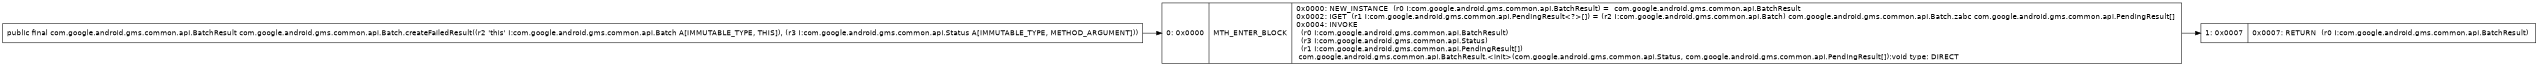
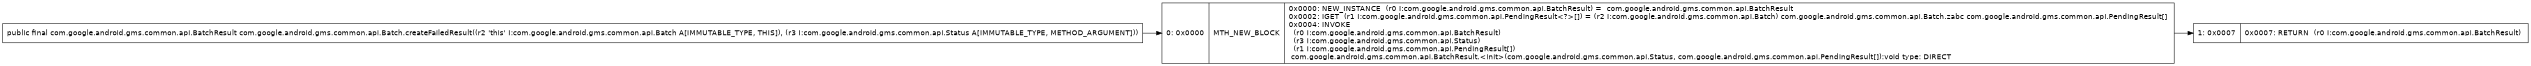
  digraph {
    rankdir=LR
    fontname="DejaVu Sans"
    node [shape=record fontname="DejaVu Sans"]
    edge [fontname="DejaVu Sans"]
-   n1 [label="{0\:\ 0x0000|MTH_ENTER_BLOCK\l|0x0000: NEW_INSTANCE  (r0 I:com.google.android.gms.common.api.BatchResult) =  com.google.android.gms.common.api.BatchResult \l0x0002: IGET  (r1 I:com.google.android.gms.common.api.PendingResult\<?\>[]) = (r2 I:com.google.android.gms.common.api.Batch) com.google.android.gms.common.api.Batch.zabc com.google.android.gms.common.api.PendingResult[] \l0x0004: INVOKE  \l  (r0 I:com.google.android.gms.common.api.BatchResult)\l  (r3 I:com.google.android.gms.common.api.Status)\l  (r1 I:com.google.android.gms.common.api.PendingResult[])\l com.google.android.gms.common.api.BatchResult.\<init\>(com.google.android.gms.common.api.Status, com.google.android.gms.common.api.PendingResult[]):void type: DIRECT \l}"]
+   n1 [label="{0\:\ 0x0000|MTH_NEW_BLOCK\l|0x0000: NEW_INSTANCE  (r0 I:com.google.android.gms.common.api.BatchResult) =  com.google.android.gms.common.api.BatchResult \l0x0002: IGET  (r1 I:com.google.android.gms.common.api.PendingResult\<?\>[]) = (r2 I:com.google.android.gms.common.api.Batch) com.google.android.gms.common.api.Batch.zabc com.google.android.gms.common.api.PendingResult[] \l0x0004: INVOKE  \l  (r0 I:com.google.android.gms.common.api.BatchResult)\l  (r3 I:com.google.android.gms.common.api.Status)\l  (r1 I:com.google.android.gms.common.api.PendingResult[])\l com.google.android.gms.common.api.BatchResult.\<init\>(com.google.android.gms.common.api.Status, com.google.android.gms.common.api.PendingResult[]):void type: DIRECT \l}"]
    n2 [label="{1\:\ 0x0007|0x0007: RETURN  (r0 I:com.google.android.gms.common.api.BatchResult) \l}"]
    n3 [label="{public final com.google.android.gms.common.api.BatchResult com.google.android.gms.common.api.Batch.createFailedResult((r2 'this' I:com.google.android.gms.common.api.Batch A[IMMUTABLE_TYPE, THIS]), (r3 I:com.google.android.gms.common.api.Status A[IMMUTABLE_TYPE, METHOD_ARGUMENT])) }"]
    n1 -> n2
    n3 -> n1
  }
